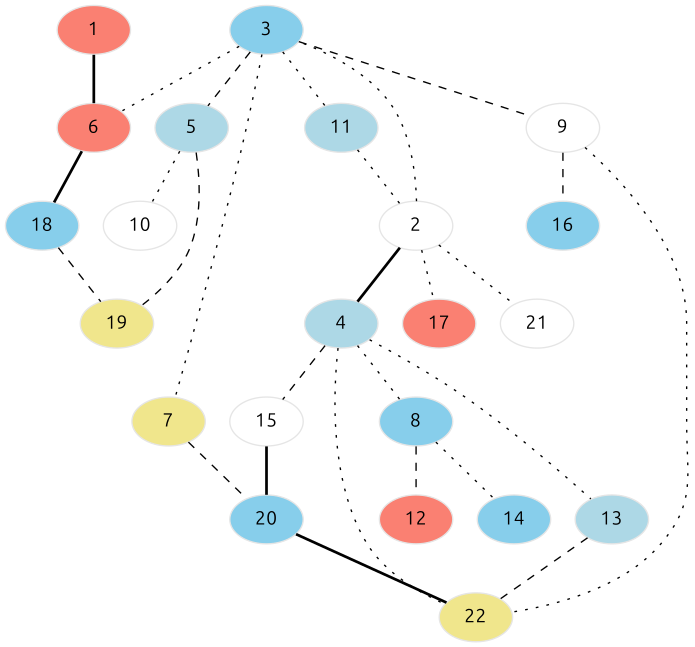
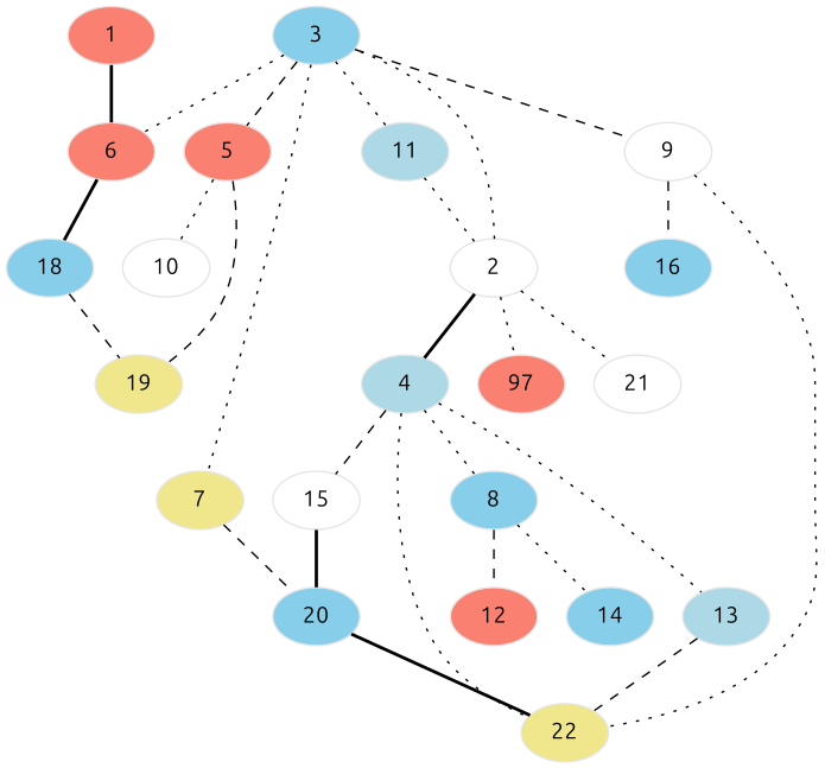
  graph {
    fontname=Ubuntu
    node [color=gray90 fillcolor=skyblue fontname=Ubuntu style=filled]
    edge [fontname=Ubuntu style=dotted weight=1.0]
    1 [fillcolor=salmon]
    6 [fillcolor=salmon]
    2 [fillcolor=white]
    3
    4 [fillcolor=lightblue]
-   17 [fillcolor=salmon]
+   17 [fillcolor=salmon label=97]
    21 [fillcolor=white]
    18
-   5 [fillcolor=lightblue]
+   5 [fillcolor=salmon]
    7 [fillcolor=khaki]
    9 [fillcolor=white]
    11 [fillcolor=lightblue]
    8
    13 [fillcolor=lightblue]
    15 [fillcolor=white]
    22 [fillcolor=khaki]
    10 [fillcolor=white]
    19 [fillcolor=khaki]
    20
    16
    12 [fillcolor=salmon]
    14
    1 -- 6 [style=bold]
    6 -- 18 [style=bold]
    2 -- 3
    2 -- 4 [style=bold]
    2 -- 17
    2 -- 21
    3 -- 6 [weight=2.0]
    3 -- 5 [style=dashed]
    3 -- 7
    3 -- 9 [style=dashed]
    3 -- 11
    4 -- 8
    4 -- 13
    4 -- 15 [style=dashed weight=2.0]
    4 -- 22
    18 -- 19 [style=dashed]
    5 -- 10
    5 -- 19 [style=dashed]
    7 -- 20 [style=dashed]
    9 -- 22
    9 -- 16 [style=dashed]
    11 -- 2
    8 -- 12 [style=dashed]
    8 -- 14
    13 -- 22 [style=dashed]
    15 -- 20 [style=bold]
    20 -- 22 [style=bold]
  }
